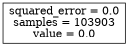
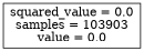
  digraph {
    fontname="DejaVu Serif"
-   n1 [fontname="DejaVu Serif" label="squared_error = 0.0\nsamples = 103903\nvalue = 0.0" shape=box]
+   n1 [fontname="DejaVu Serif" label="squared_value = 0.0\nsamples = 103903\nvalue = 0.0" shape=box]
  }
